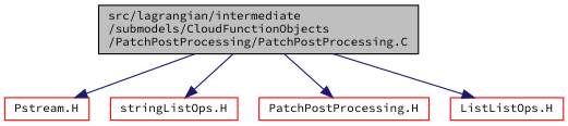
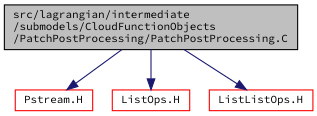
  digraph {
    fontname="Source Code Pro"
    node [color=red fontname="Source Code Pro" fontsize=10 shape=record]
    edge [color=midnightblue fontname="Source Code Pro" fontsize=10 labelfontname=Helvetica labelfontsize=10 style=solid]
    n1 [color=black fillcolor=grey75 fontcolor=black height=0.2 label="src/lagrangian/intermediate\l/submodels/CloudFunctionObjects\l/PatchPostProcessing/PatchPostProcessing.C" style=filled width=0.4]
    n2 [height=0.2 label="Pstream.H" width=0.4]
-   n3 [height=0.2 label="stringListOps.H" width=0.4]
-   n4 [height=0.2 label="PatchPostProcessing.H" width=0.4]
+   n4 [height=0.2 label="ListOps.H" width=0.4]
    n5 [height=0.2 label="ListListOps.H" width=0.4]
    n1 -> n2
-   n1 -> n3
    n1 -> n4
    n1 -> n5
  }
